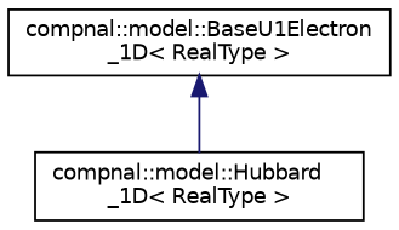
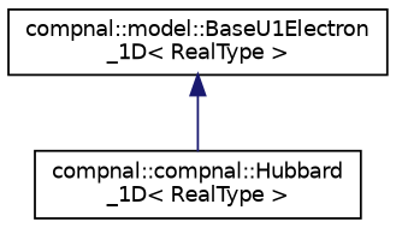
  digraph {
    rankdir=TB
    node [color=black fillcolor=white fontname=Helvetica fontsize=10 shape=record style=filled]
    n1 [height=0.2 label="compnal::model::BaseU1Electron\l_1D\< RealType \>" width=0.4]
-   n2 [height=0.2 label="compnal::model::Hubbard\l_1D\< RealType \>" width=0.4]
+   n2 [height=0.2 label="compnal::compnal::Hubbard\l_1D\< RealType \>" width=0.4]
    n1 -> n2 [color=midnightblue dir=back fontname=Helvetica fontsize=10 labelfontname=Helvetica labelfontsize=10 style=solid]
  }
